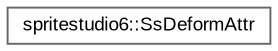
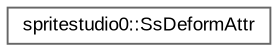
  digraph {
    rankdir=LR
    fontname="Liberation Sans"
-   n1 [color=grey40 fillcolor=white fontname="Liberation Sans" fontsize=10 height=0.2 label="spritestudio6::SsDeformAttr" shape=box style=filled width=0.4]
+   n1 [color=grey40 fillcolor=white fontname="Liberation Sans" fontsize=10 height=0.2 label="spritestudio0::SsDeformAttr" shape=box style=filled width=0.4]
  }
